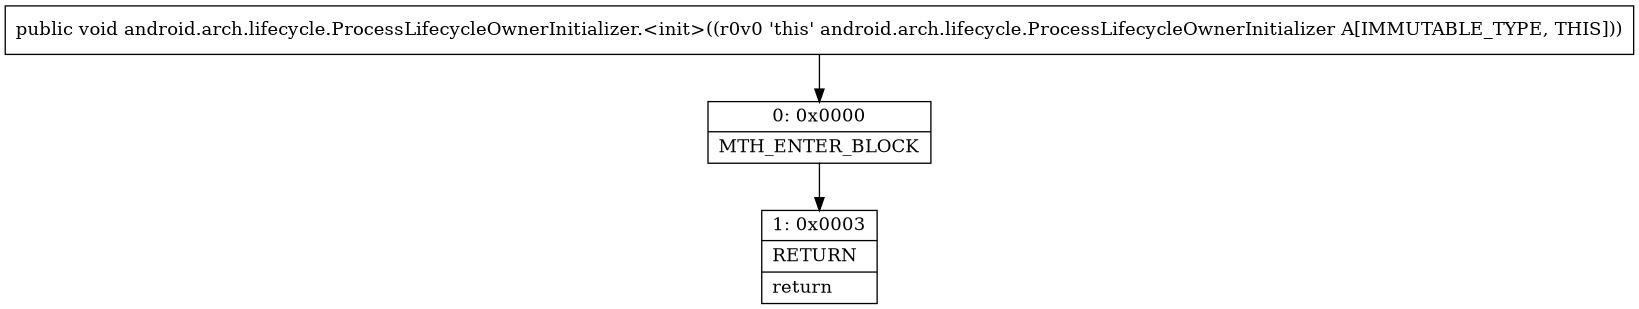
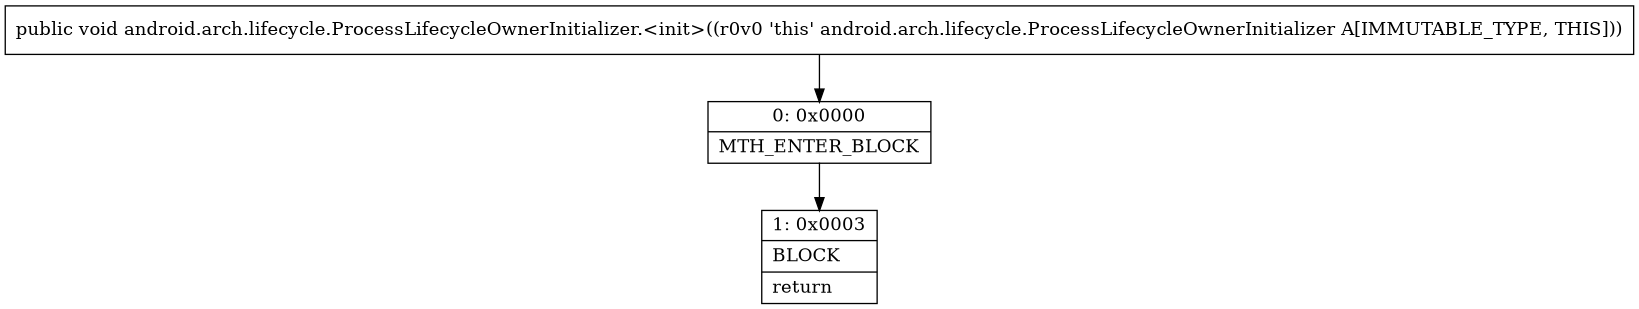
  digraph {
    node [shape=record]
    n1 [label="{0\:\ 0x0000|MTH_ENTER_BLOCK\l}"]
-   n2 [label="{1\:\ 0x0003|RETURN\l|return\l}"]
+   n2 [label="{1\:\ 0x0003|BLOCK\l|return\l}"]
    n3 [label="{public void android.arch.lifecycle.ProcessLifecycleOwnerInitializer.\<init\>((r0v0 'this' android.arch.lifecycle.ProcessLifecycleOwnerInitializer A[IMMUTABLE_TYPE, THIS])) }"]
    n1 -> n2
    n3 -> n1
  }
